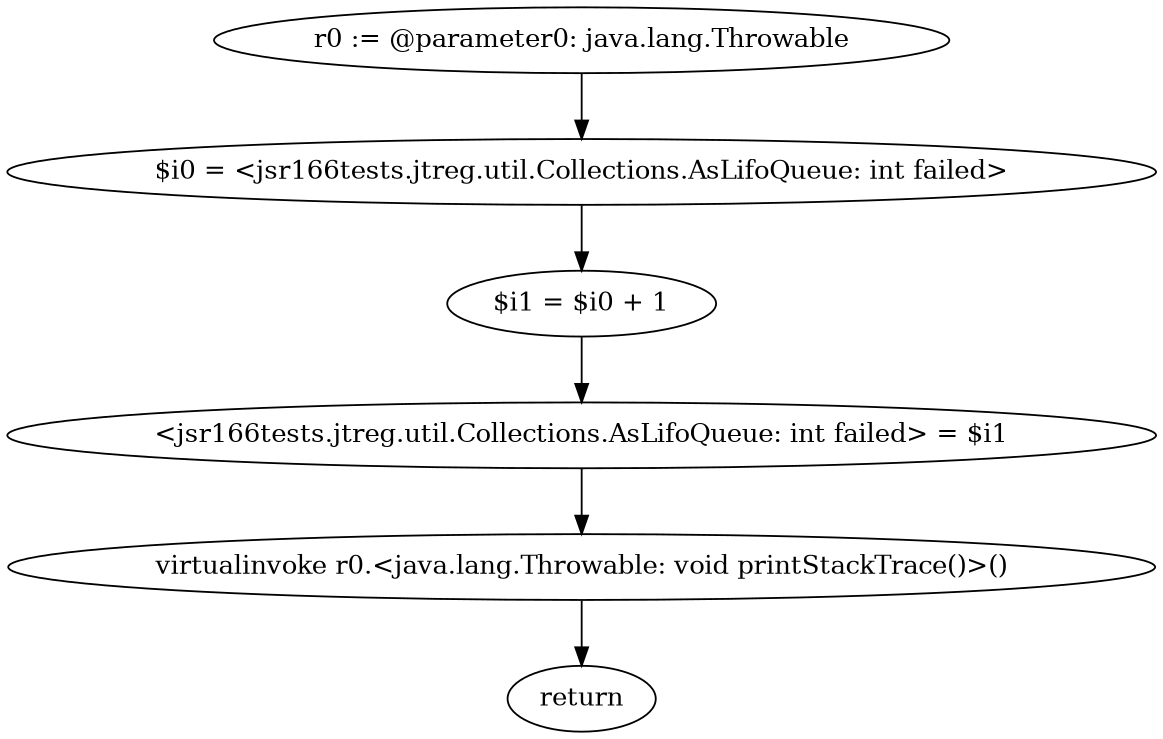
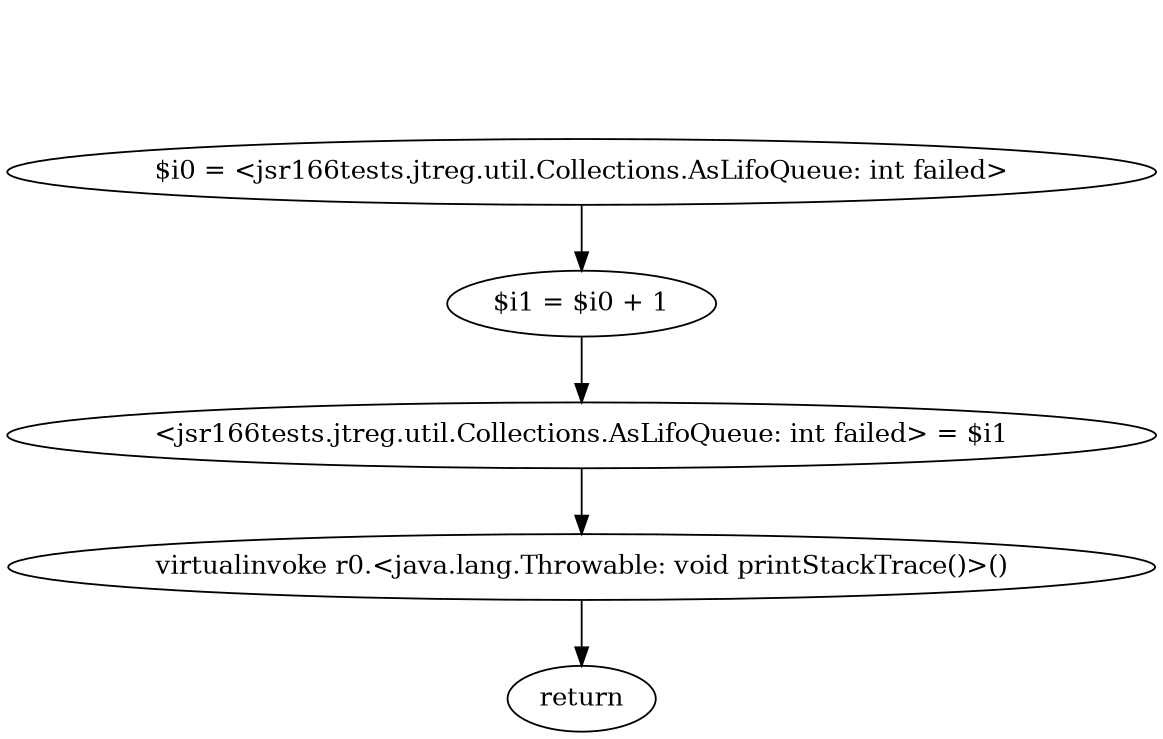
  digraph {
-   "r0 := @parameter0: java.lang.Throwable"
    "$i0 = <jsr166tests.jtreg.util.Collections.AsLifoQueue: int failed>"
    "$i1 = $i0 + 1"
    "<jsr166tests.jtreg.util.Collections.AsLifoQueue: int failed> = $i1"
    "virtualinvoke r0.<java.lang.Throwable: void printStackTrace()>()"
    return
-   "r0 := @parameter0: java.lang.Throwable" -> "$i0 = <jsr166tests.jtreg.util.Collections.AsLifoQueue: int failed>"
    "$i0 = <jsr166tests.jtreg.util.Collections.AsLifoQueue: int failed>" -> "$i1 = $i0 + 1"
    "$i1 = $i0 + 1" -> "<jsr166tests.jtreg.util.Collections.AsLifoQueue: int failed> = $i1"
    "<jsr166tests.jtreg.util.Collections.AsLifoQueue: int failed> = $i1" -> "virtualinvoke r0.<java.lang.Throwable: void printStackTrace()>()"
    "virtualinvoke r0.<java.lang.Throwable: void printStackTrace()>()" -> return
  }
